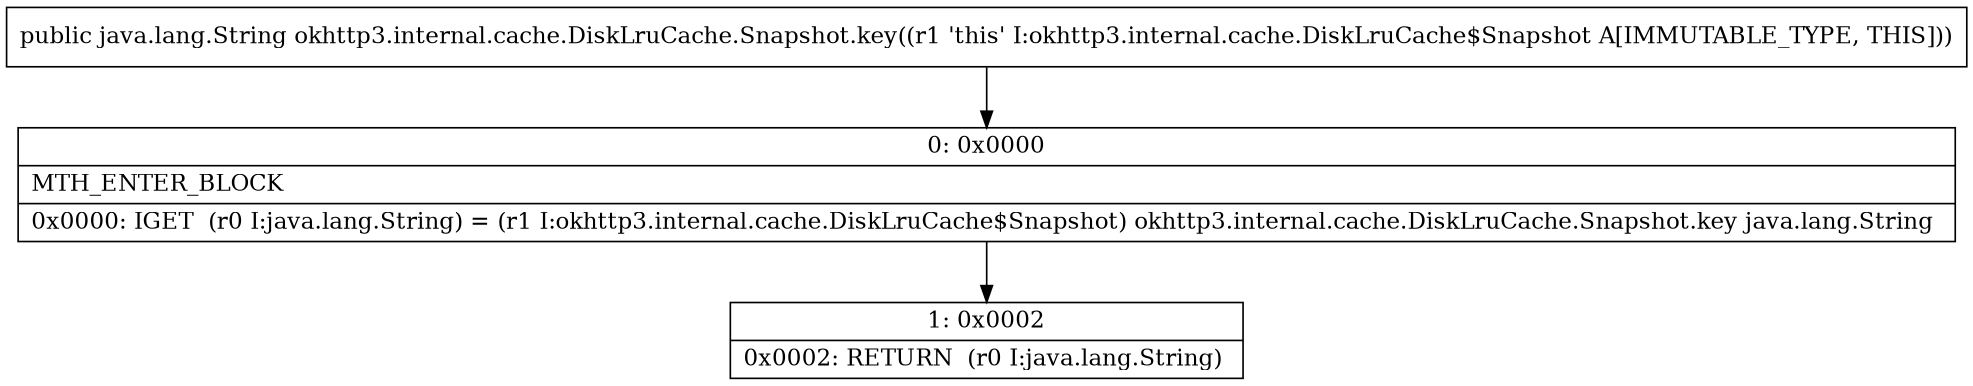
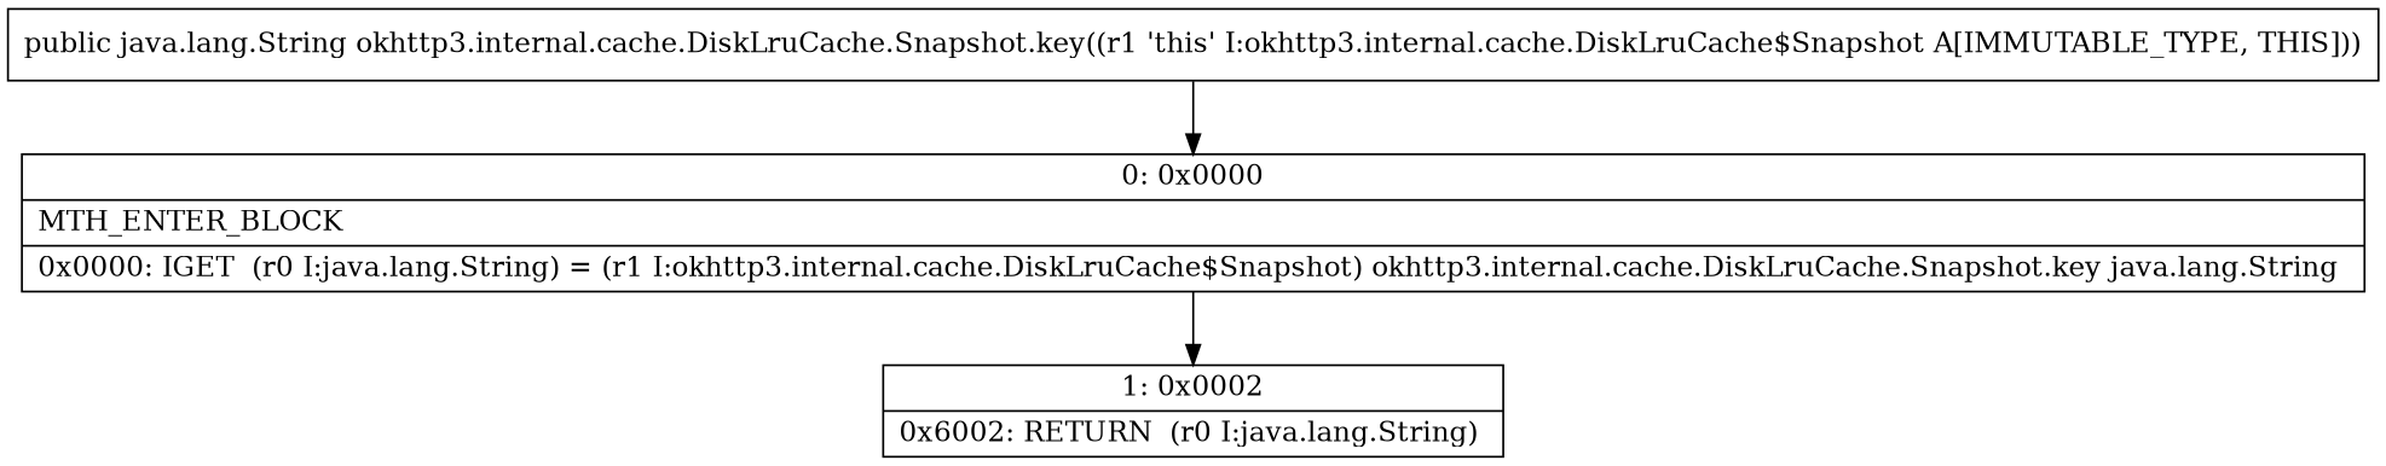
  digraph {
    node [shape=record]
    n1 [label="{0\:\ 0x0000|MTH_ENTER_BLOCK\l|0x0000: IGET  (r0 I:java.lang.String) = (r1 I:okhttp3.internal.cache.DiskLruCache$Snapshot) okhttp3.internal.cache.DiskLruCache.Snapshot.key java.lang.String \l}"]
-   n2 [label="{1\:\ 0x0002|0x0002: RETURN  (r0 I:java.lang.String) \l}"]
+   n2 [label="{1\:\ 0x0002|0x6002: RETURN  (r0 I:java.lang.String) \l}"]
    n3 [label="{public java.lang.String okhttp3.internal.cache.DiskLruCache.Snapshot.key((r1 'this' I:okhttp3.internal.cache.DiskLruCache$Snapshot A[IMMUTABLE_TYPE, THIS])) }"]
    n1 -> n2
    n3 -> n1
  }
